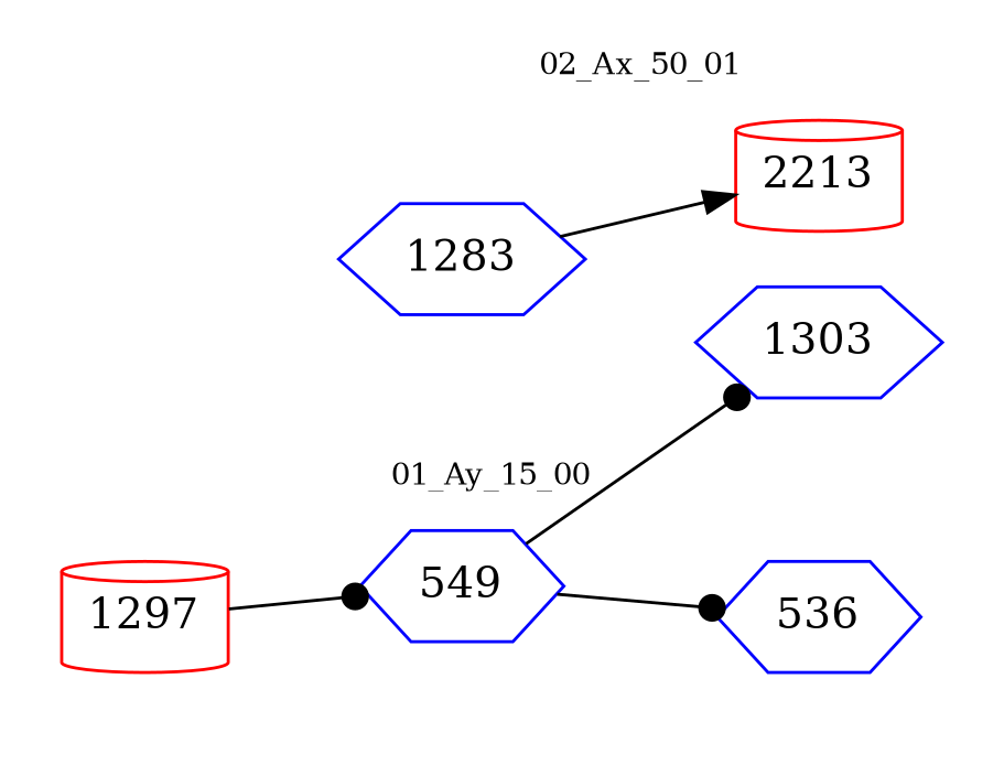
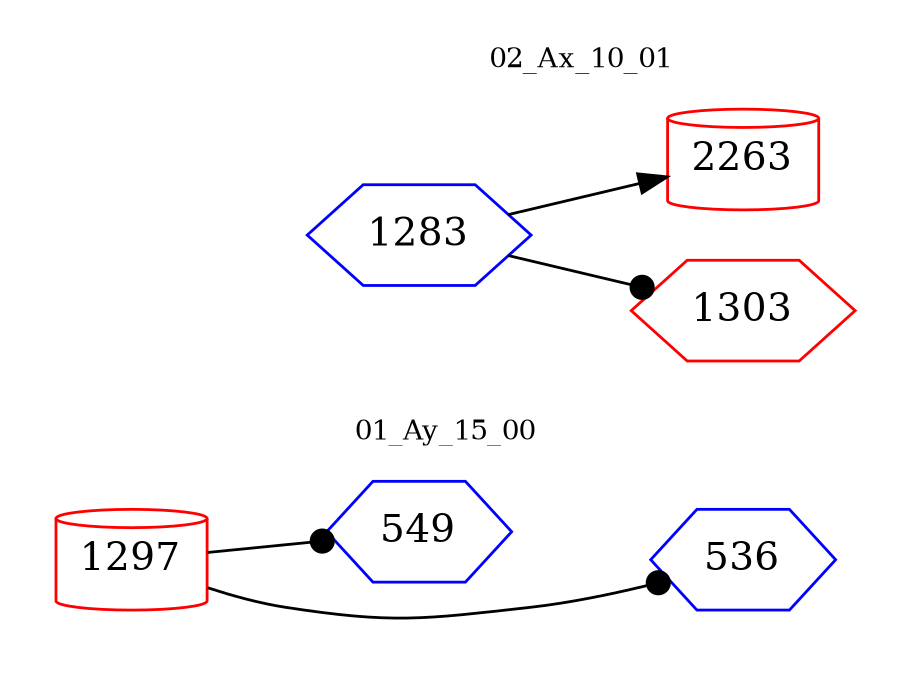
  digraph {
    rankdir=LR
    node [color=blue shape=hexagon]
    edge [arrowhead=dot color=black]
    n1 [label=1283]
-   n2 [label=1303]
-   n3 [color=red label=2213 shape=cylinder]
+   n2 [color=red label=1303]
+   n3 [color=red label=2263 shape=cylinder]
    n4 [label=549]
    n5 [label=536]
    n6 [color=red label=1297 shape=cylinder]
    subgraph cluster_1 {
      color=white
      fontsize=10
-     label="02_Ax_50_01"
+     label="02_Ax_10_01"
      n1
      n2
      n3
    }
    subgraph cluster_2 {
      color=white
      fontsize=10
      label="01_Ay_15_00"
      n4
      n5
      n6
    }
-   n4 -> n2
+   n1 -> n2
    n1 -> n3 [arrowhead=normal]
-   n4 -> n5
+   n6 -> n5
    n6 -> n4
  }
